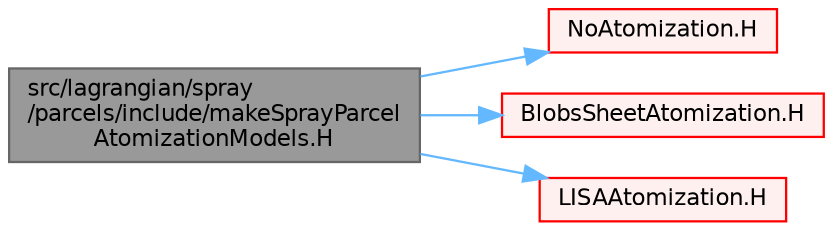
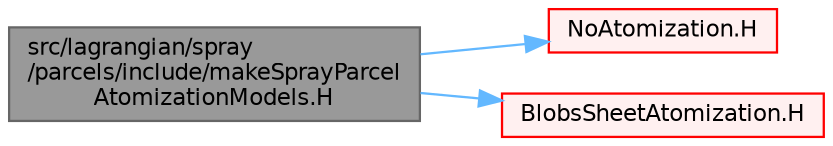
  digraph {
    rankdir=LR
    node [color=red fillcolor="#FFF0F0" fontname=Helvetica fontsize=10 shape=box style=filled]
    edge [color=steelblue1 fontname=Helvetica fontsize=10 labelfontname=Helvetica labelfontsize=10 style=solid]
    n1 [color=gray40 fillcolor=grey60 fontcolor=black height=0.2 label="src/lagrangian/spray\l/parcels/include/makeSprayParcel\lAtomizationModels.H" width=0.4]
    n2 [height=0.2 label="NoAtomization.H" width=0.4]
    n3 [height=0.2 label="BlobsSheetAtomization.H" width=0.4]
-   n4 [height=0.2 label="LISAAtomization.H" width=0.4]
    n1 -> n2
    n1 -> n3
-   n1 -> n4
  }
